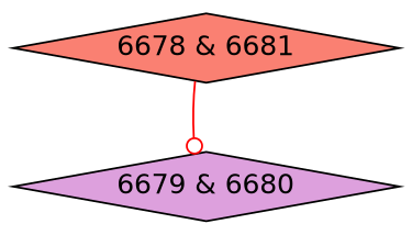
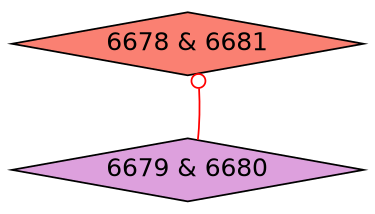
  digraph {
    fontname="DejaVu Sans"
    node [shape=diamond style=filled fontname="DejaVu Sans"]
    n1 [label="6678 & 6681" fillcolor=salmon]
    n2 [label="6679 & 6680" fillcolor=plum]
-   n1 -> n2 [color=red arrowhead=odot fontname="DejaVu Sans"]
+   n2 -> n1 [color=red arrowhead=odot fontname="DejaVu Sans"]
  }
